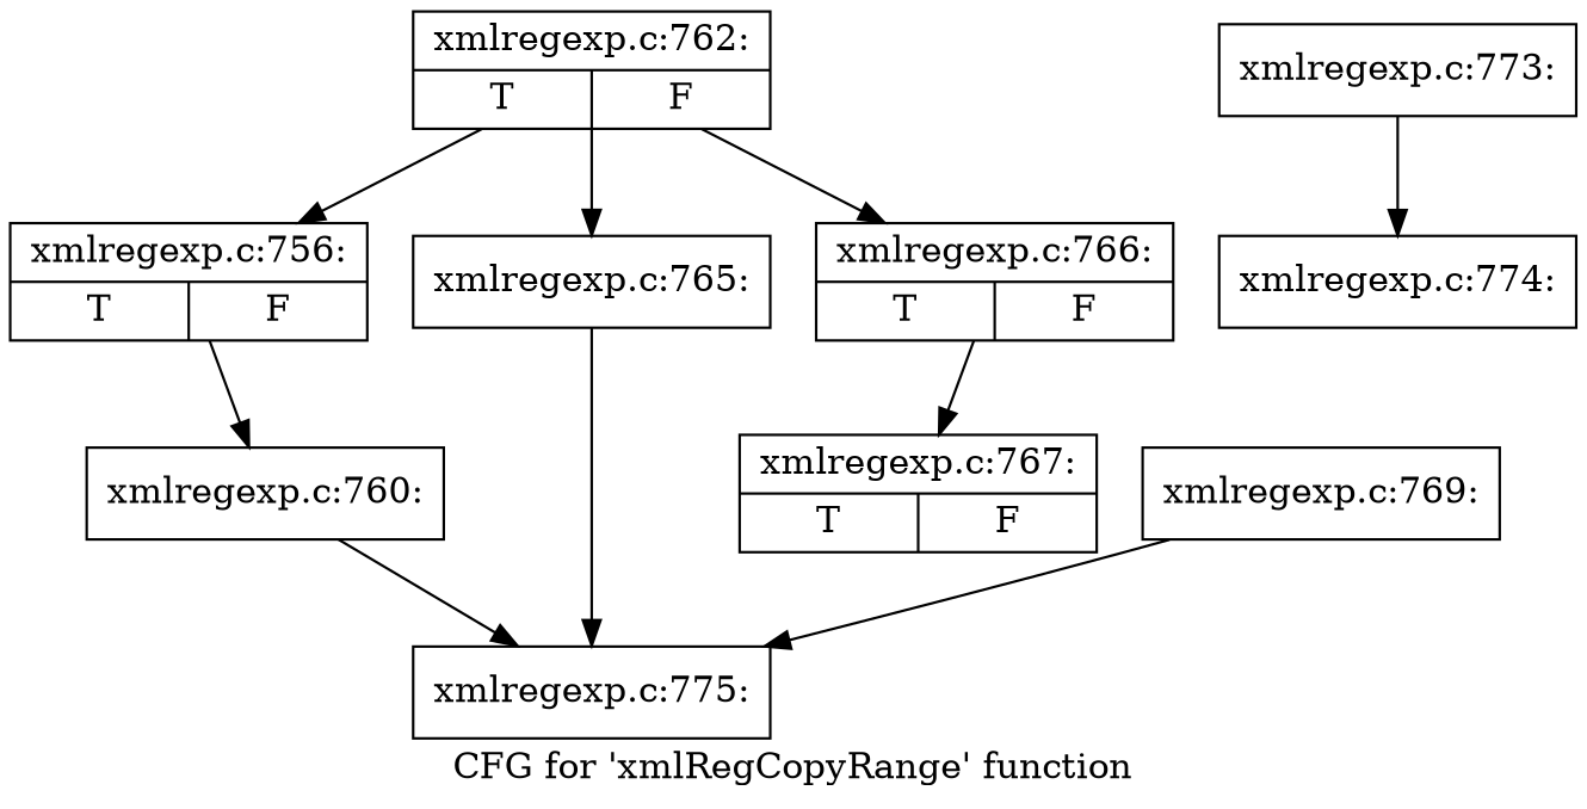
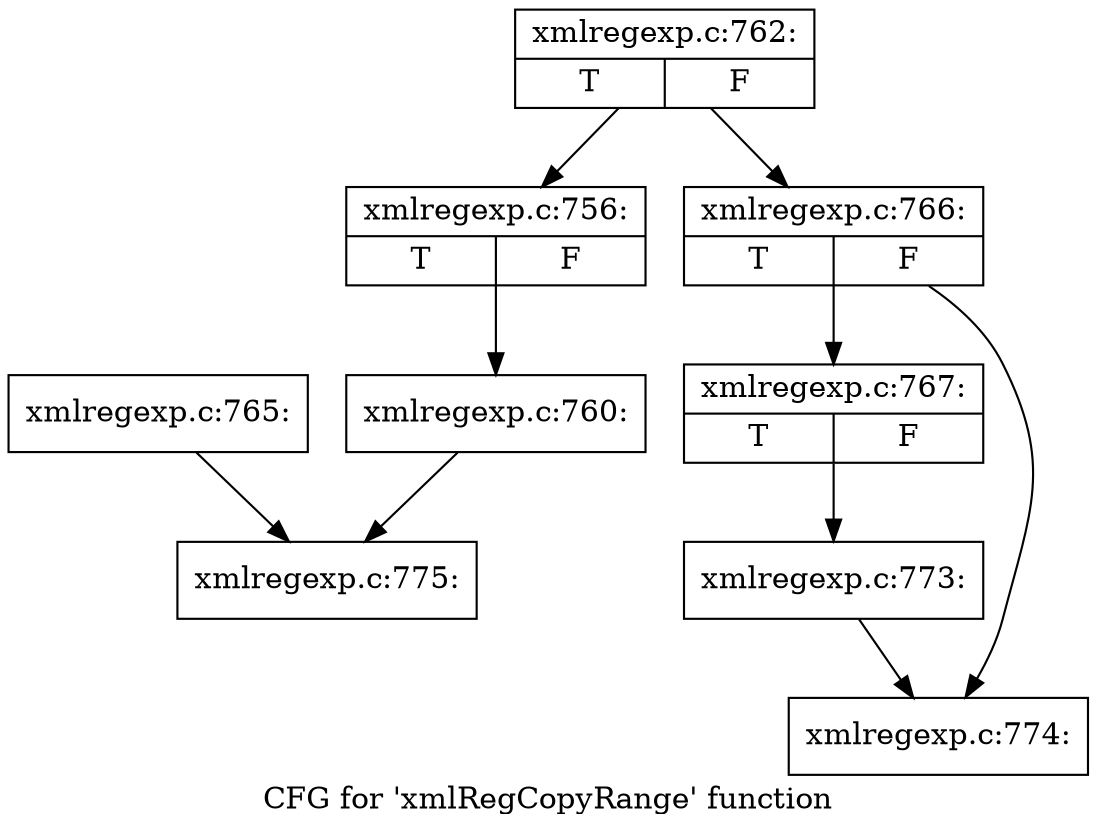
  digraph {
    label="CFG for 'xmlRegCopyRange' function"
    node [shape=record]
    n1 [label="{xmlregexp.c:756:|{<s0>T|<s1>F}}"]
    n2 [label="{xmlregexp.c:760:}"]
    n3 [label="{xmlregexp.c:775:}"]
    n4 [label="{xmlregexp.c:762:|{<s0>T|<s1>F}}"]
    n5 [label="{xmlregexp.c:765:}"]
    n6 [label="{xmlregexp.c:766:|{<s0>T|<s1>F}}"]
    n7 [label="{xmlregexp.c:767:|{<s0>T|<s1>F}}"]
    n8 [label="{xmlregexp.c:774:}"]
    n9 [label="{xmlregexp.c:773:}"]
-   n10 [label="{xmlregexp.c:769:}"]
    n1 -> n2
    n2 -> n3
    n4 -> n1
-   n4 -> n5
    n4 -> n6
    n5 -> n3
    n6 -> n7
+   n6 -> n8
+   n7 -> n9
    n9 -> n8
-   n10 -> n3
  }
